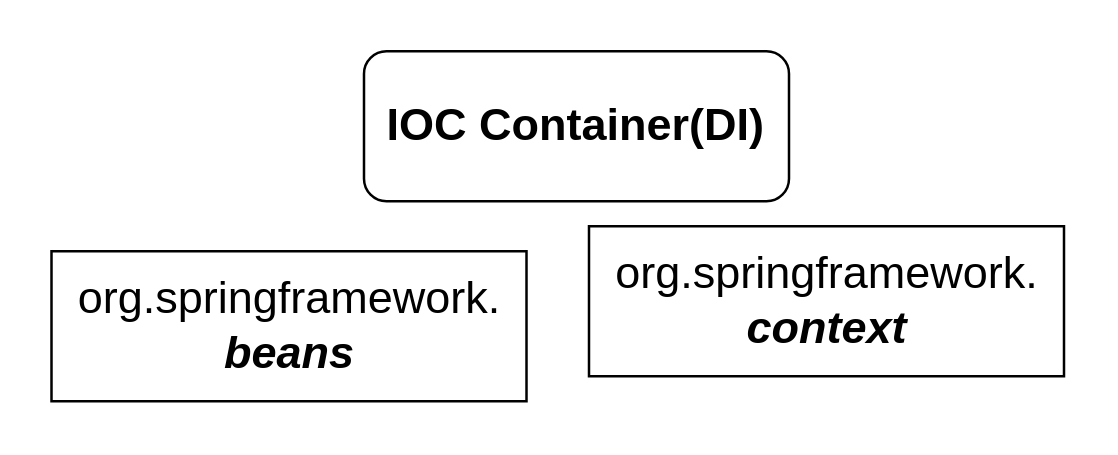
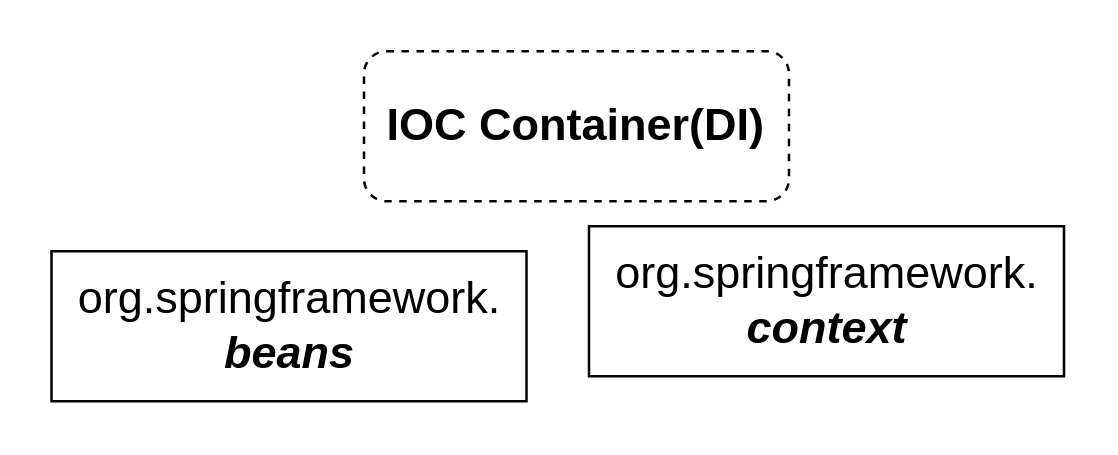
  <mxCell id="0" />
  <mxCell id="1" parent="0" />
- <mxCell id="2" value="IOC Container(DI)" style="rounded=1;whiteSpace=wrap;html=1;fontSize=18;fontStyle=1" vertex="1" parent="1"><mxGeometry x="145" y="20" width="170" height="60" as="geometry" /></mxCell>
+ <mxCell id="2" value="IOC Container(DI)" style="rounded=1;whiteSpace=wrap;html=1;fontSize=18;fontStyle=1;dashed=1;" vertex="1" parent="1"><mxGeometry x="145" y="20" width="170" height="60" as="geometry" /></mxCell>
  <mxCell id="3" value="org.springframework.&lt;br&gt;&lt;b&gt;&lt;i&gt;beans&lt;/i&gt;&lt;/b&gt;" style="fontSize=18;html=1;" vertex="1" parent="1"><mxGeometry x="20" y="100" width="190" height="60" as="geometry" /></mxCell>
  <mxCell id="4" value="org.springframework.&lt;br&gt;&lt;b&gt;&lt;i&gt;context&lt;/i&gt;&lt;/b&gt;" style="fontSize=18;html=1;" vertex="1" parent="1"><mxGeometry x="235" y="90" width="190" height="60" as="geometry" /></mxCell>
